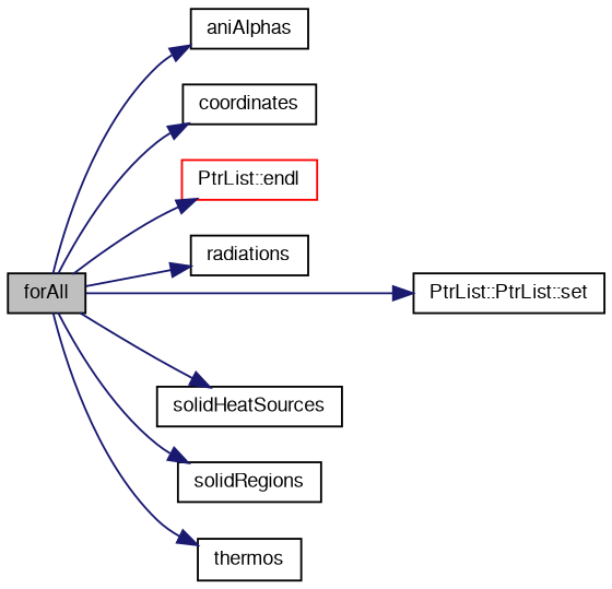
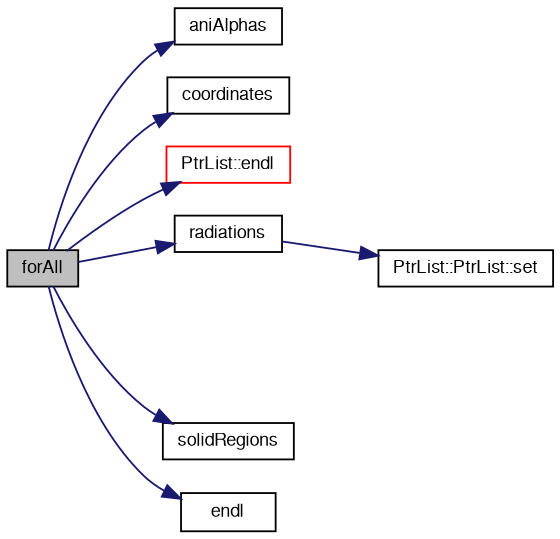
  digraph {
    rankdir=LR
    node [color=black fontname=FreeSans fontsize=10 shape=record]
    edge [color=midnightblue fontname=FreeSans fontsize=10 labelfontname=FreeSans labelfontsize=10 style=solid]
    n1 [fillcolor=grey75 fontcolor=black height=0.2 label=forAll style=filled width=0.4]
    n2 [height=0.2 label=aniAlphas width=0.4]
    n3 [height=0.2 label=coordinates width=0.4]
    n4 [color=red height=0.2 label="PtrList::endl" width=0.4]
    n5 [height=0.2 label=radiations width=0.4]
    n6 [height=0.2 label="PtrList::PtrList::set" width=0.4]
-   n7 [height=0.2 label=solidHeatSources width=0.4]
    n8 [height=0.2 label=solidRegions width=0.4]
-   n9 [height=0.2 label=thermos width=0.4]
+   n9 [height=0.2 label=endl width=0.4]
    n1 -> n2
    n1 -> n3
    n1 -> n4
    n1 -> n5
-   n1 -> n6
-   n1 -> n7
+   n5 -> n6
    n1 -> n8
    n1 -> n9
  }
